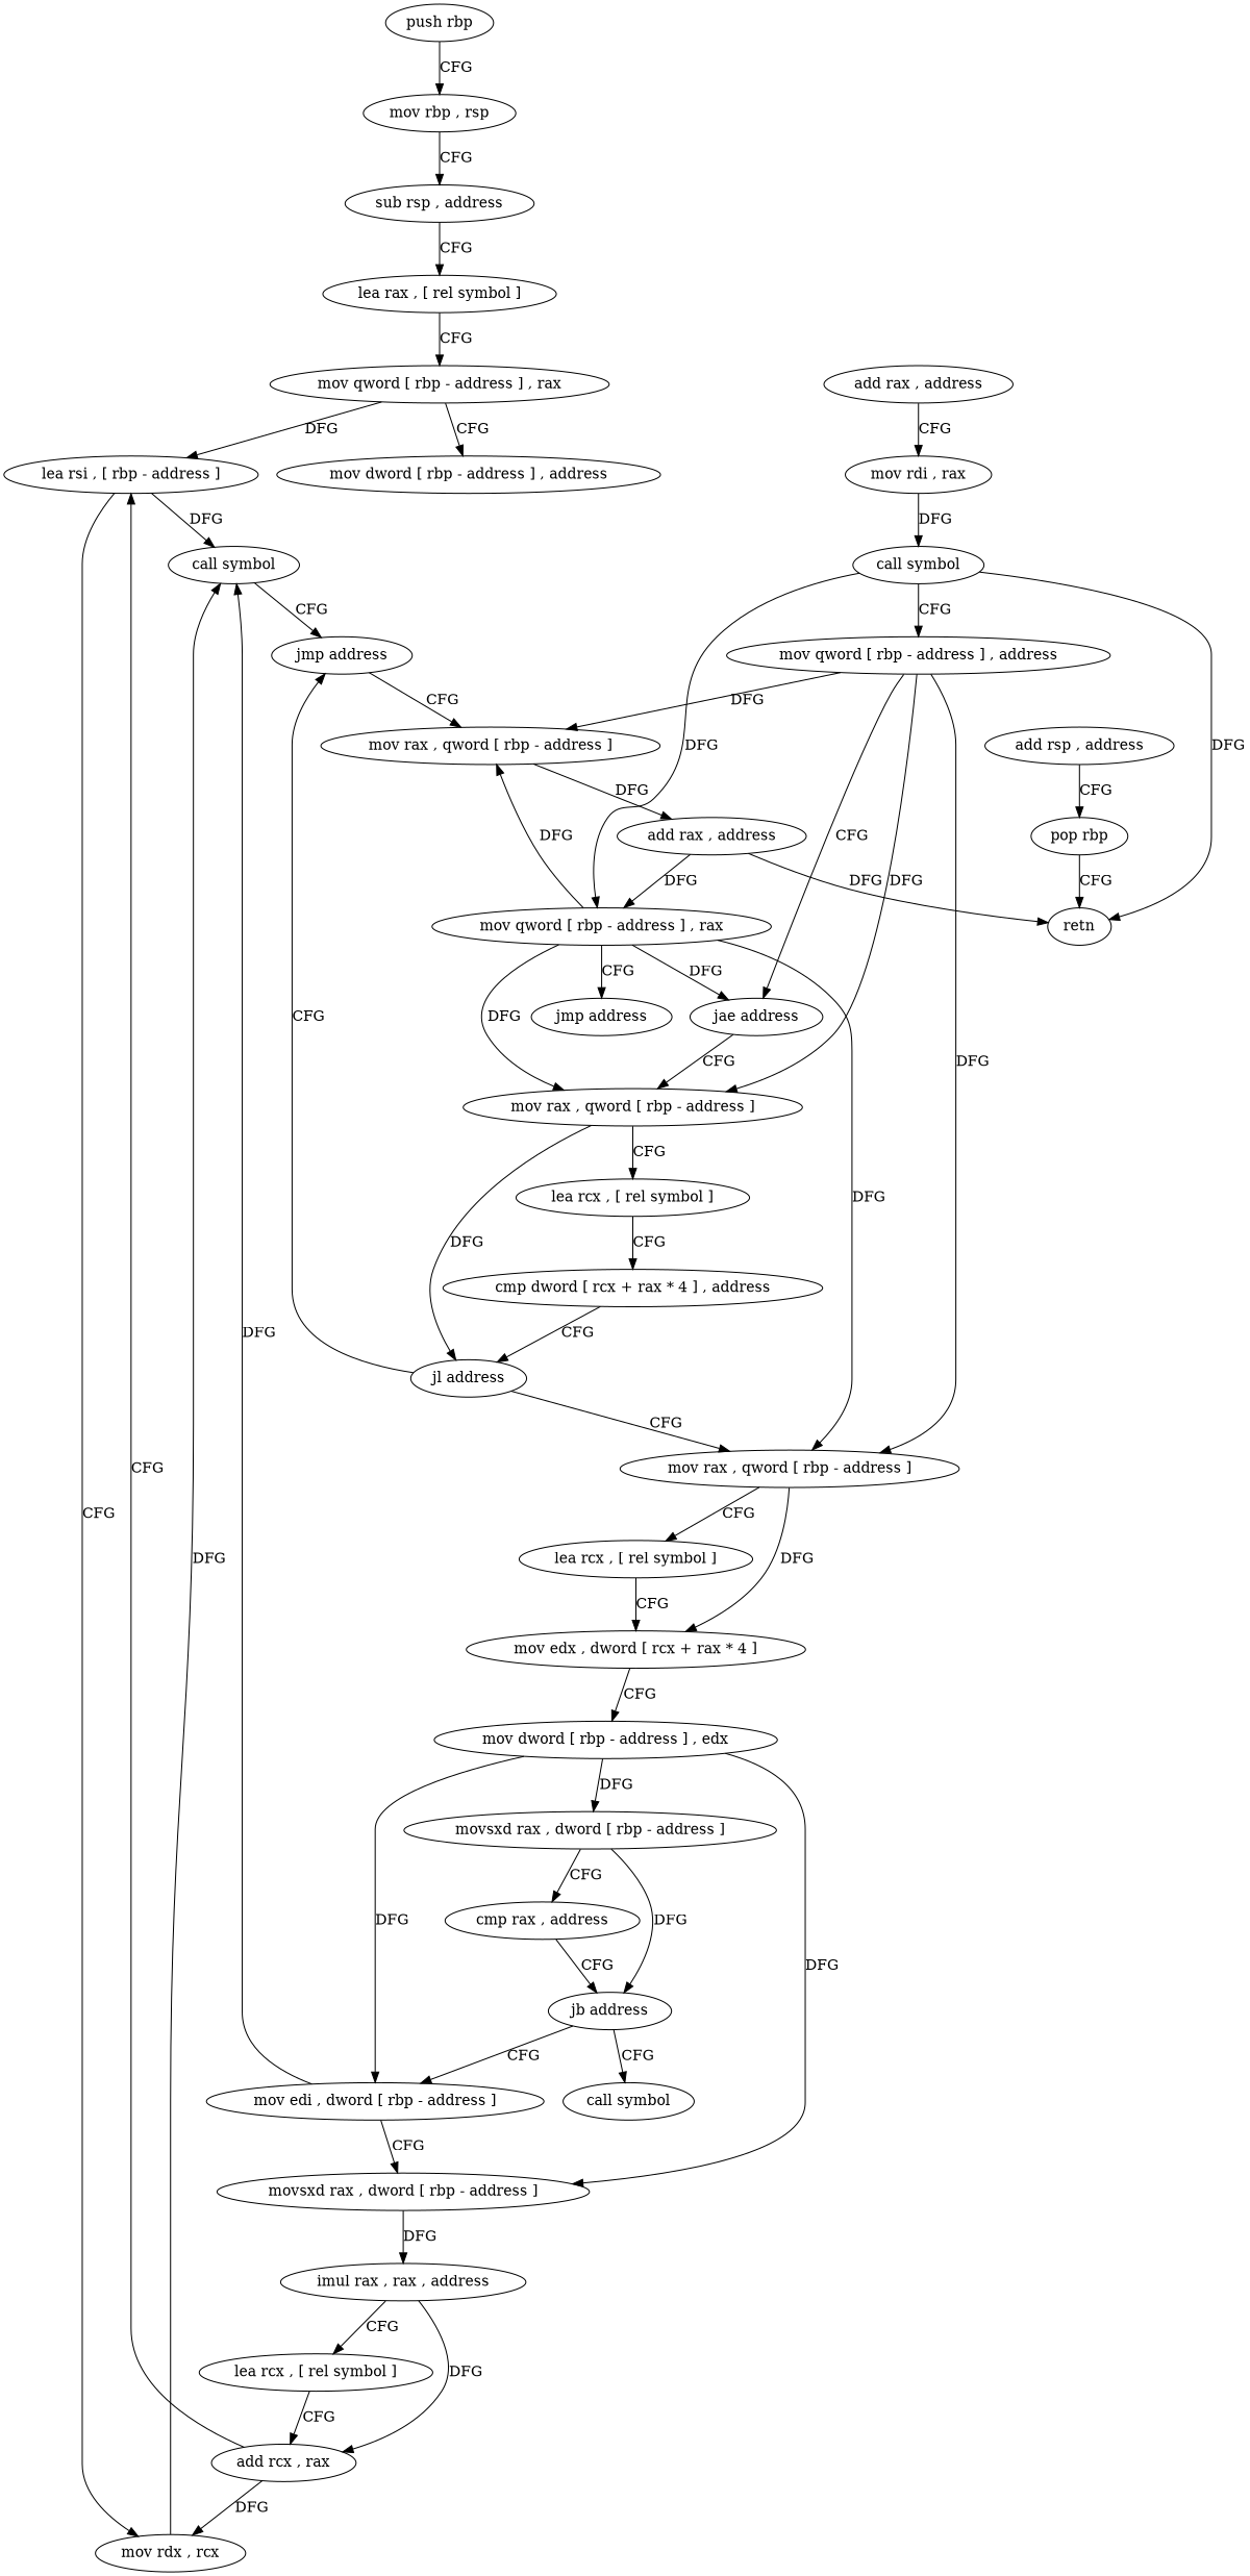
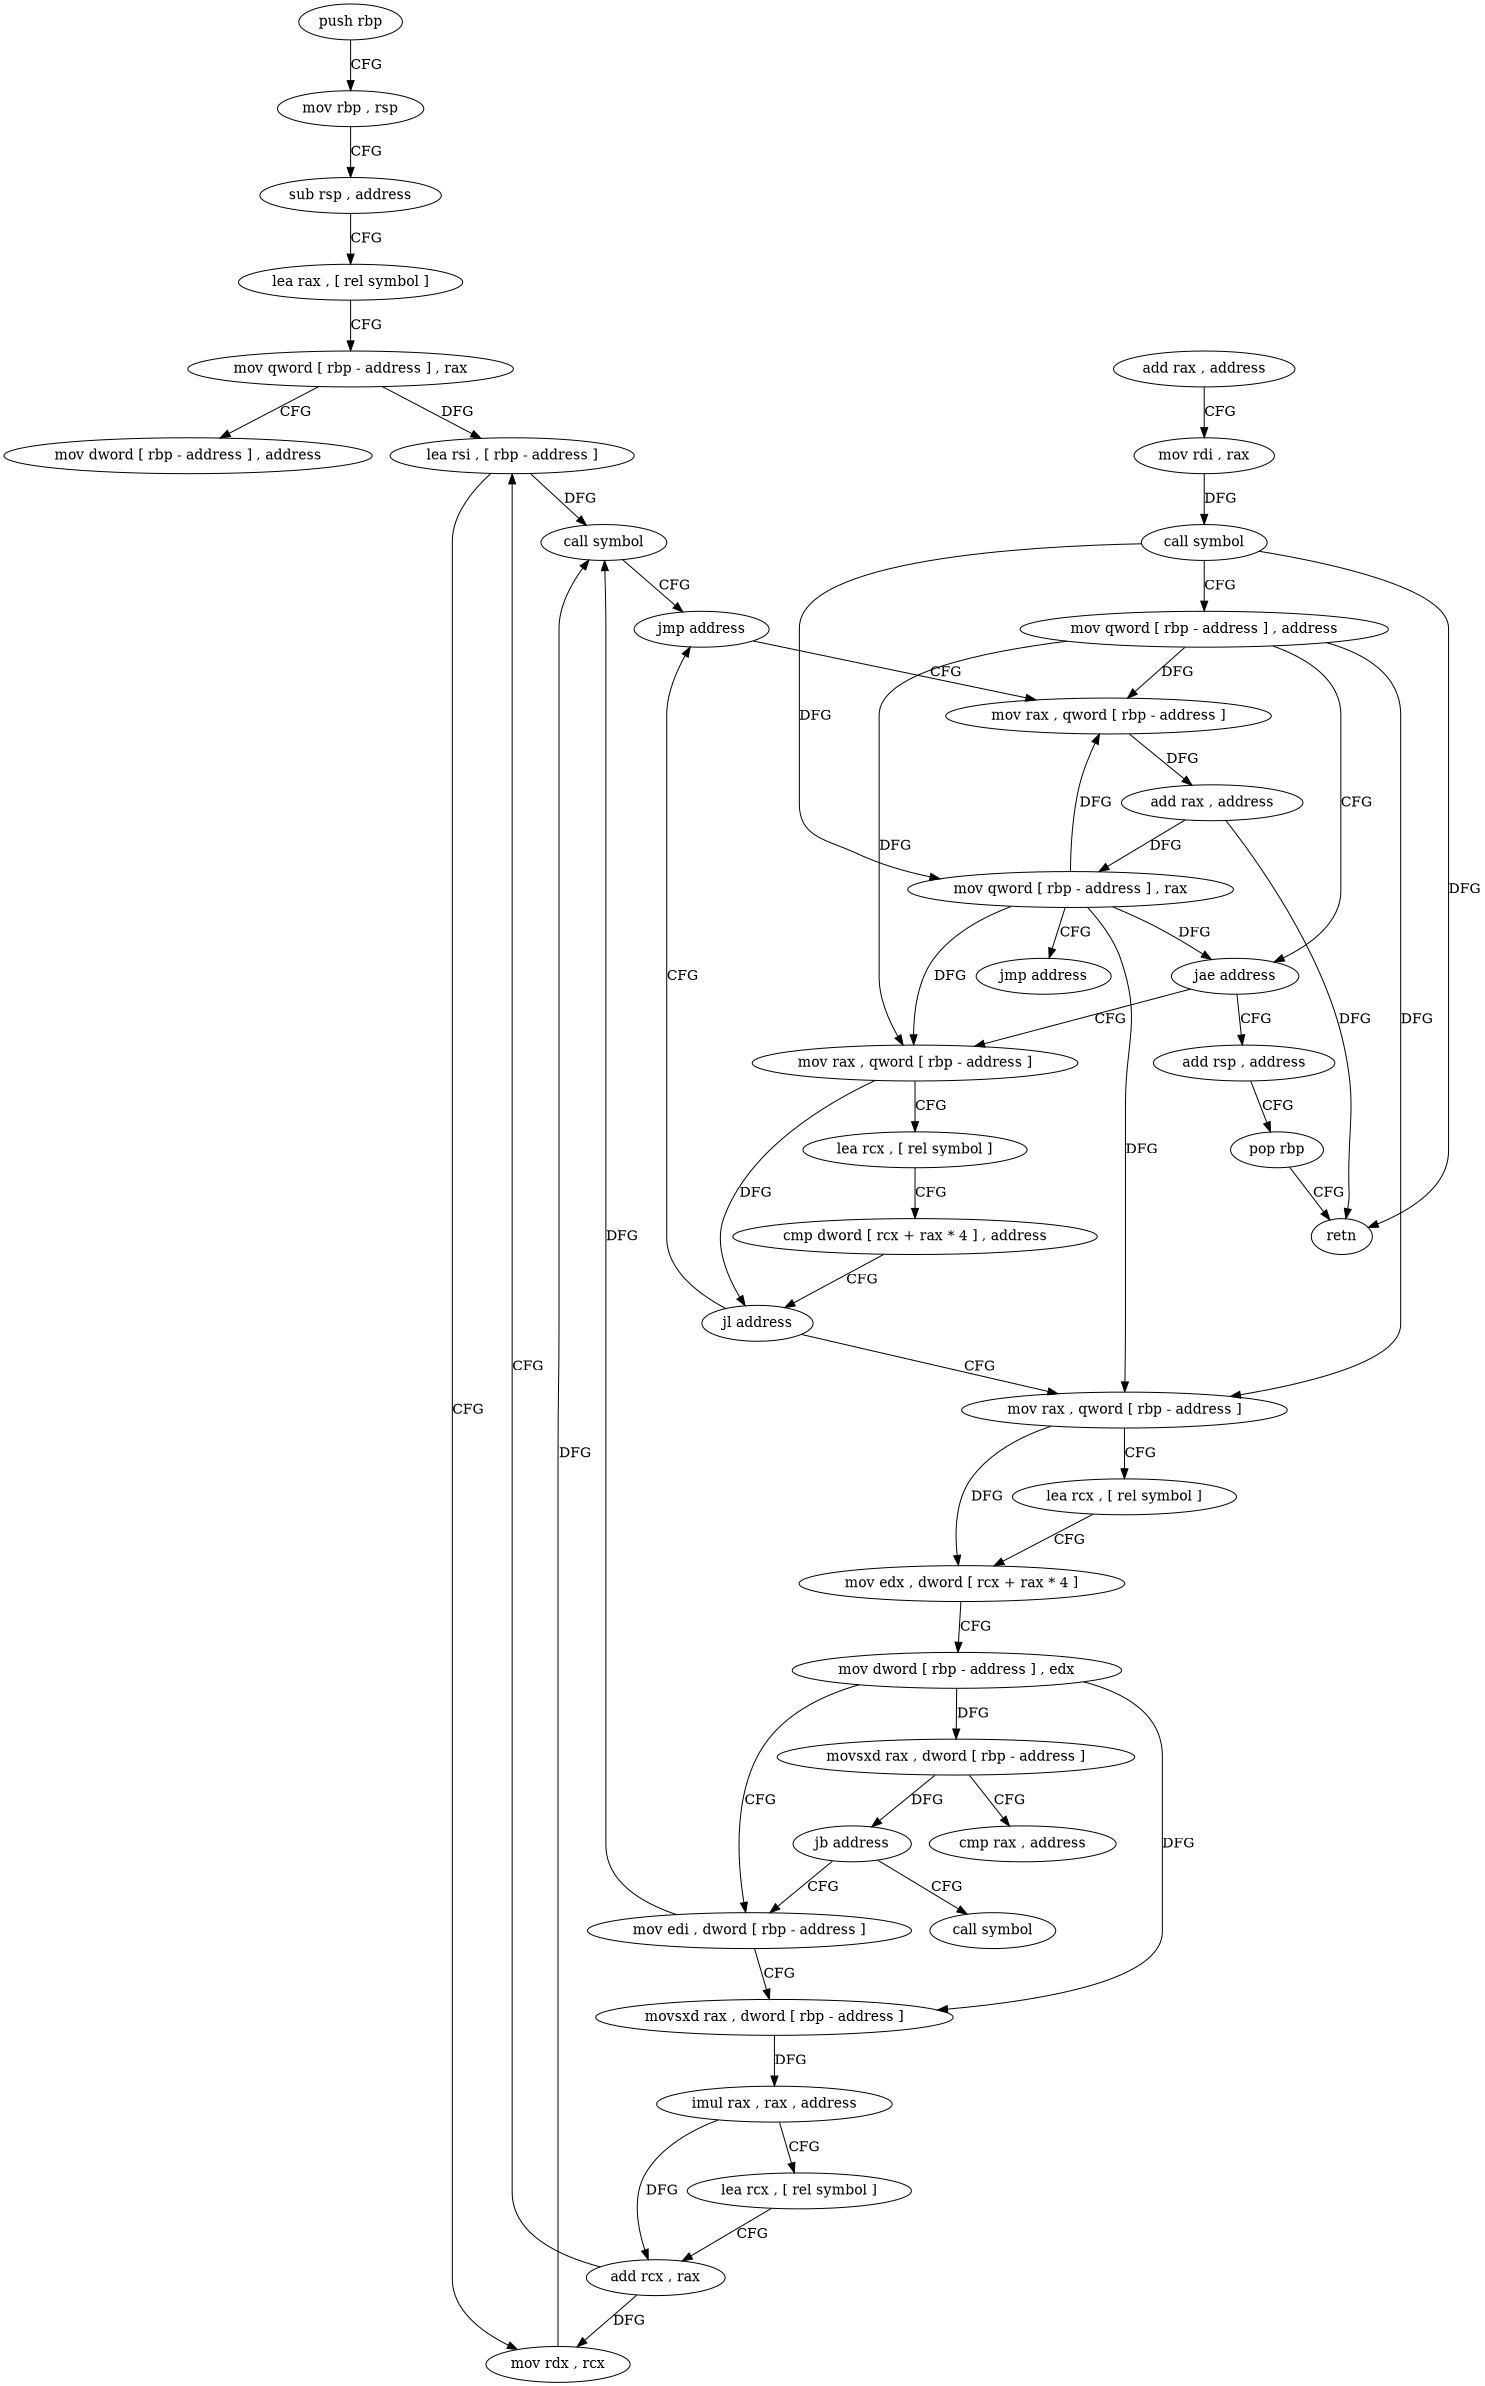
  digraph {
    n1 [label="push rbp"]
    n2 [label="mov rbp , rsp"]
    n3 [label="sub rsp , address"]
    n4 [label="lea rax , [ rel symbol ]"]
    n5 [label="mov qword [ rbp - address ] , rax"]
    n6 [label="mov dword [ rbp - address ] , address"]
    n7 [label="lea rsi , [ rbp - address ]"]
    n8 [label="call symbol"]
    n9 [label="mov rdx , rcx"]
    n10 [label="add rax , address"]
    n11 [label="mov rdi , rax"]
    n12 [label="call symbol"]
    n13 [label="mov qword [ rbp - address ] , address"]
    n14 [label=retn]
    n15 [label="mov qword [ rbp - address ] , rax"]
    n16 [label="mov rax , qword [ rbp - address ]"]
    n17 [label="mov rax , qword [ rbp - address ]"]
    n18 [label="mov rax , qword [ rbp - address ]"]
    n19 [label="jae address"]
    n20 [label="jmp address"]
    n21 [label="lea rcx , [ rel symbol ]"]
    n22 [label="jl address"]
    n23 [label="lea rcx , [ rel symbol ]"]
    n24 [label="mov edx , dword [ rcx + rax * 4 ]"]
    n25 [label="add rax , address"]
    n26 [label="add rsp , address"]
    n27 [label="pop rbp"]
    n28 [label="cmp dword [ rcx + rax * 4 ] , address"]
    n29 [label="jmp address"]
    n30 [label="mov dword [ rbp - address ] , edx"]
    n31 [label="movsxd rax , dword [ rbp - address ]"]
    n32 [label="mov edi , dword [ rbp - address ]"]
    n33 [label="movsxd rax , dword [ rbp - address ]"]
    n34 [label="cmp rax , address"]
    n35 [label="jb address"]
    n36 [label="imul rax , rax , address"]
    n37 [label="call symbol"]
    n38 [label="lea rcx , [ rel symbol ]"]
    n39 [label="add rcx , rax"]
    n1 -> n2 [label=CFG]
    n2 -> n3 [label=CFG]
    n3 -> n4 [label=CFG]
    n4 -> n5 [label=CFG]
    n5 -> n6 [label=CFG]
    n5 -> n7 [label=DFG]
    n7 -> n8 [label=DFG]
    n7 -> n9 [label=CFG]
    n8 -> n29 [label=CFG]
    n9 -> n8 [label=DFG]
    n10 -> n11 [label=CFG]
    n11 -> n12 [label=DFG]
    n12 -> n13 [label=CFG]
    n12 -> n14 [label=DFG]
    n12 -> n15 [label=DFG]
    n13 -> n16 [label=DFG]
    n13 -> n17 [label=DFG]
    n13 -> n18 [label=DFG]
    n13 -> n19 [label=CFG]
    n15 -> n16 [label=DFG]
    n15 -> n17 [label=DFG]
    n15 -> n18 [label=DFG]
    n15 -> n19 [label=DFG]
    n15 -> n20 [label=CFG]
    n16 -> n21 [label=CFG]
    n16 -> n22 [label=DFG]
    n17 -> n23 [label=CFG]
    n17 -> n24 [label=DFG]
    n18 -> n25 [label=DFG]
    n19 -> n16 [label=CFG]
+   n19 -> n26 [label=CFG]
    n21 -> n28 [label=CFG]
    n22 -> n17 [label=CFG]
    n22 -> n29 [label=CFG]
    n23 -> n24 [label=CFG]
    n24 -> n30 [label=CFG]
    n25 -> n14 [label=DFG]
    n25 -> n15 [label=DFG]
    n26 -> n27 [label=CFG]
    n27 -> n14 [label=CFG]
    n28 -> n22 [label=CFG]
    n29 -> n18 [label=CFG]
    n30 -> n31 [label=DFG]
-   n30 -> n32 [label=DFG]
+   n30 -> n32 [label=CFG]
    n30 -> n33 [label=DFG]
    n31 -> n34 [label=CFG]
    n31 -> n35 [label=DFG]
    n32 -> n8 [label=DFG]
    n32 -> n33 [label=CFG]
    n33 -> n36 [label=DFG]
-   n34 -> n35 [label=CFG]
    n35 -> n32 [label=CFG]
    n35 -> n37 [label=CFG]
    n36 -> n38 [label=CFG]
    n36 -> n39 [label=DFG]
    n38 -> n39 [label=CFG]
    n39 -> n7 [label=CFG]
    n39 -> n9 [label=DFG]
  }
